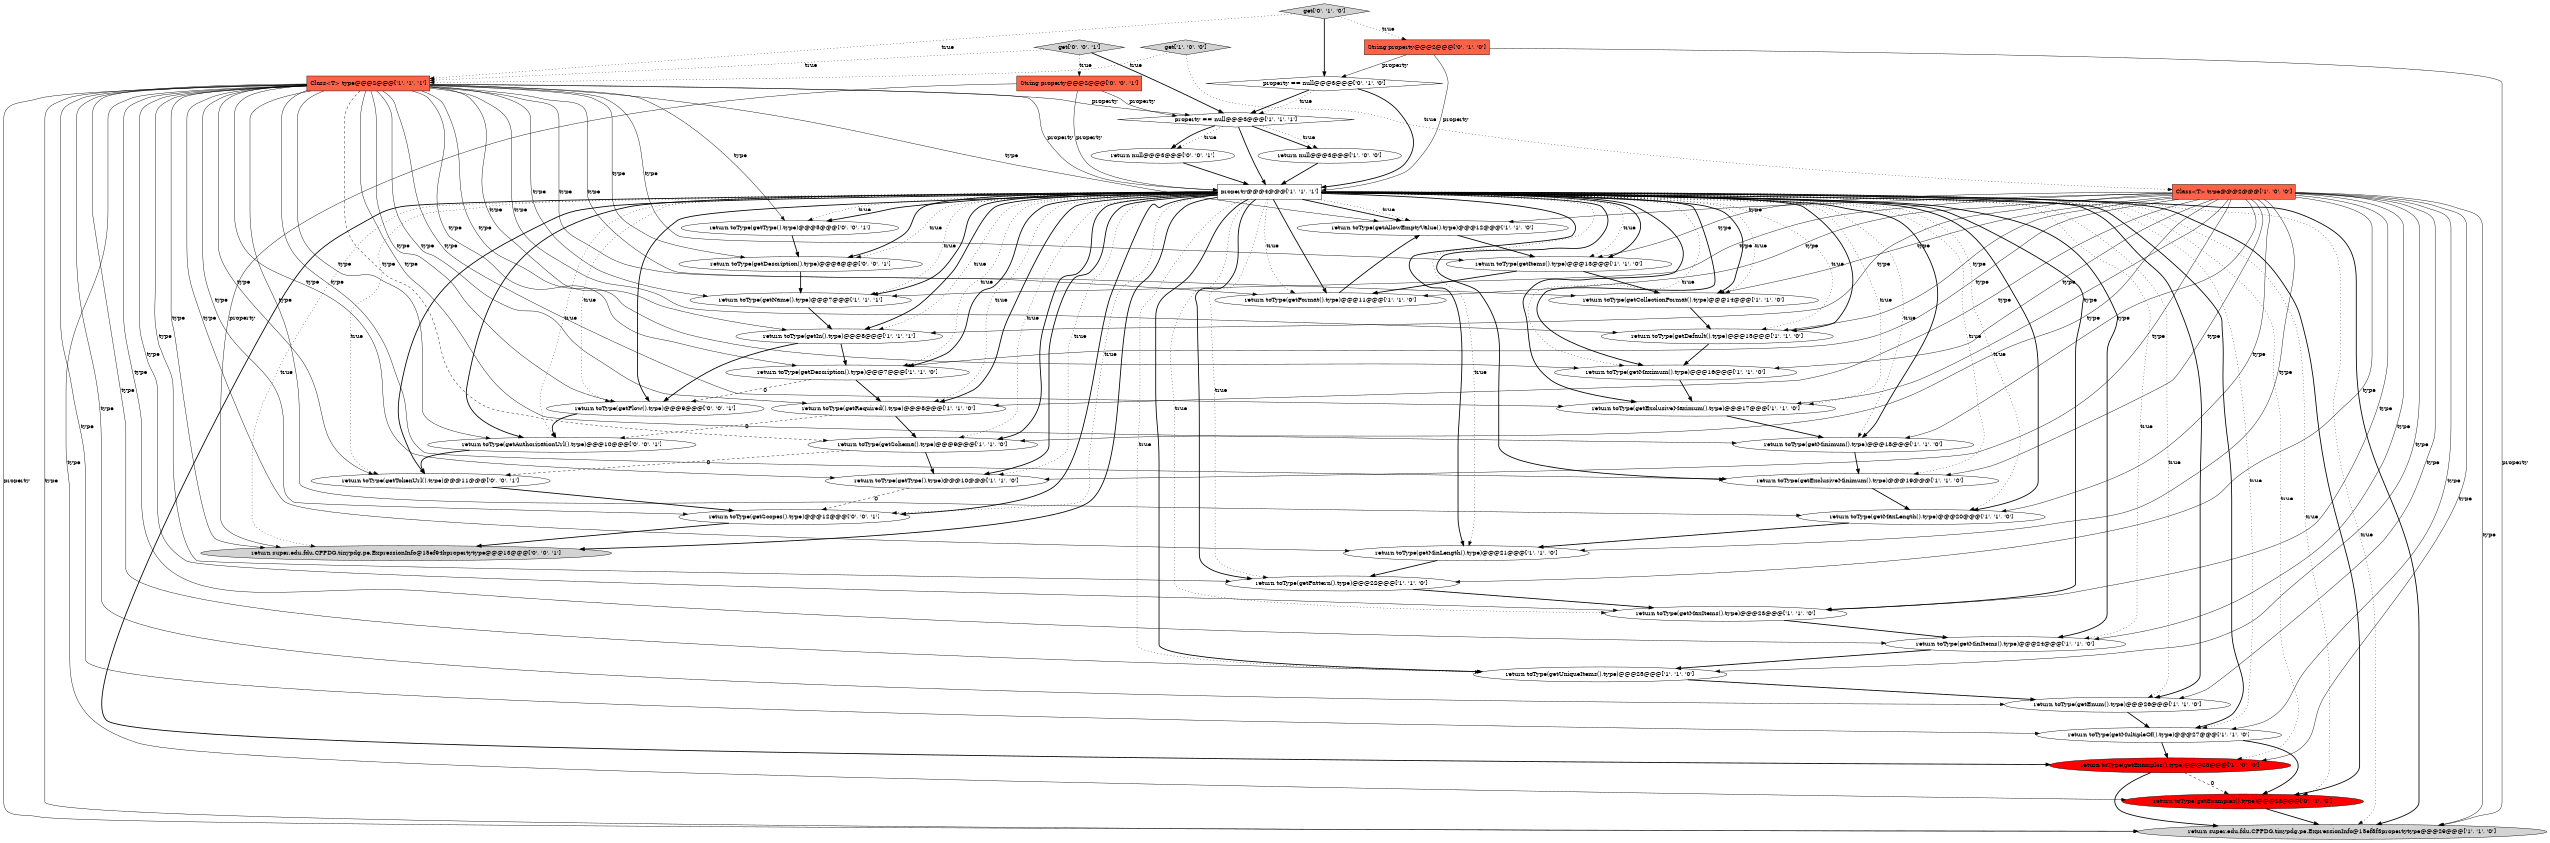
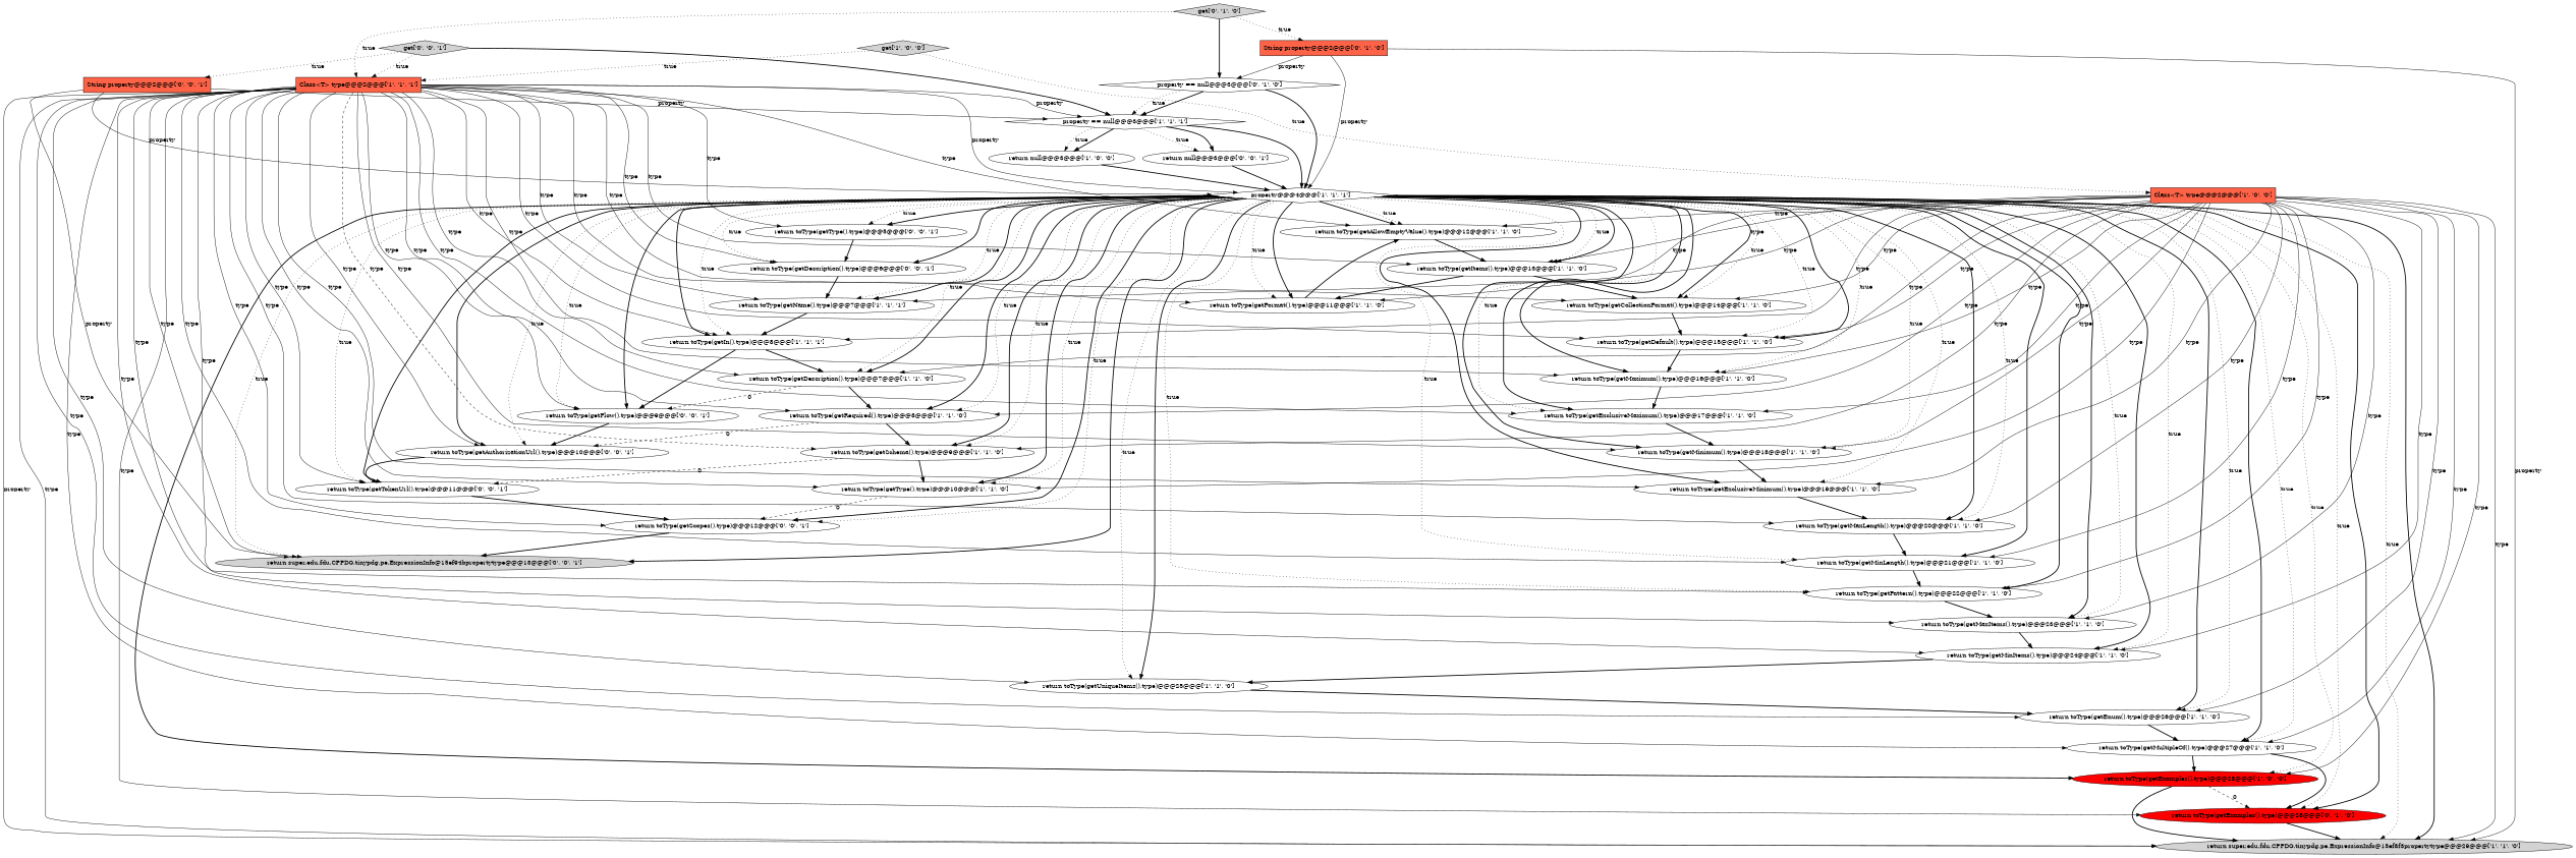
  digraph {
    node [fillcolor=white shape=ellipse style=filled]
    edge [style=bold]
    n1 [label="return toType(getMinItems(),type)@@@24@@@['1', '1', '0']"]
    n2 [label="return toType(getUniqueItems(),type)@@@25@@@['1', '1', '0']"]
    n3 [label="return toType(getEnum(),type)@@@26@@@['1', '1', '0']"]
    n4 [fillcolor=lightgray label="get['1', '0', '0']" shape=diamond]
    n5 [fillcolor=tomato label="Class<T> type@@@2@@@['1', '0', '0']" shape=box]
    n6 [fillcolor=tomato label="Class<T> type@@@2@@@['1', '1', '1']" shape=box]
    n7 [label="return toType(getRequired(),type)@@@8@@@['1', '1', '0']"]
    n8 [label="return toType(getDefault(),type)@@@15@@@['1', '1', '0']"]
    n9 [fillcolor=red label="return toType(getExamples(),type)@@@28@@@['1', '0', '0']"]
    n10 [label="return toType(getMaxItems(),type)@@@23@@@['1', '1', '0']"]
    n11 [label="return toType(getMinLength(),type)@@@21@@@['1', '1', '0']"]
    n12 [label="return toType(getAllowEmptyValue(),type)@@@12@@@['1', '1', '0']"]
    n13 [label="return toType(getCollectionFormat(),type)@@@14@@@['1', '1', '0']"]
    n14 [label="return toType(getName(),type)@@@7@@@['1', '1', '1']"]
    n15 [label="return toType(getMaxLength(),type)@@@20@@@['1', '1', '0']"]
    n16 [label="return toType(getFormat(),type)@@@11@@@['1', '1', '0']"]
    n17 [label="return toType(getType(),type)@@@10@@@['1', '1', '0']"]
    n18 [label="return toType(getPattern(),type)@@@22@@@['1', '1', '0']"]
    n19 [label="return toType(getIn(),type)@@@8@@@['1', '1', '1']"]
    n20 [label="return toType(getExclusiveMaximum(),type)@@@17@@@['1', '1', '0']"]
    n21 [label="return toType(getMinimum(),type)@@@18@@@['1', '1', '0']"]
    n22 [label="return toType(getMultipleOf(),type)@@@27@@@['1', '1', '0']"]
    n23 [label="return toType(getMaximum(),type)@@@16@@@['1', '1', '0']"]
    n24 [fillcolor=lightgray label="return super.edu.fdu.CPPDG.tinypdg.pe.ExpressionInfo@15ef8f3propertytype@@@29@@@['1', '1', '0']"]
    n25 [label="return toType(getSchema(),type)@@@9@@@['1', '1', '0']"]
    n26 [label="return toType(getItems(),type)@@@13@@@['1', '1', '0']"]
    n27 [label="return toType(getExclusiveMinimum(),type)@@@19@@@['1', '1', '0']"]
    n28 [label="return toType(getDescription(),type)@@@7@@@['1', '1', '0']"]
    n29 [label="property == null@@@3@@@['1', '1', '1']" shape=diamond]
-   n30 [label="property@@@4@@@['1', '1', '1']" shape=box]
+   n30 [label="property@@@4@@@['1', '1', '1']" shape=diamond]
    n31 [fillcolor=lightgray label="return super.edu.fdu.CPPDG.tinypdg.pe.ExpressionInfo@15ef94bpropertytype@@@13@@@['0', '0', '1']"]
    n32 [label="return toType(getAuthorizationUrl(),type)@@@10@@@['0', '0', '1']"]
    n33 [fillcolor=red label="return toType(getExamples(),type)@@@28@@@['0', '1', '0']"]
    n34 [label="return toType(getType(),type)@@@5@@@['0', '0', '1']"]
    n35 [label="return toType(getDescription(),type)@@@6@@@['0', '0', '1']"]
    n36 [label="return toType(getTokenUrl(),type)@@@11@@@['0', '0', '1']"]
    n37 [label="return toType(getFlow(),type)@@@9@@@['0', '0', '1']"]
    n38 [label="return toType(getScopes(),type)@@@12@@@['0', '0', '1']"]
    n39 [label="return null@@@3@@@['1', '0', '0']"]
    n40 [label="return null@@@3@@@['0', '0', '1']"]
    n41 [fillcolor=tomato label="String property@@@2@@@['0', '0', '1']" shape=box]
    n42 [fillcolor=tomato label="String property@@@2@@@['0', '1', '0']" shape=box]
    n43 [label="property == null@@@3@@@['0', '1', '0']" shape=diamond]
    n44 [fillcolor=lightgray label="get['0', '1', '0']" shape=diamond]
    n45 [fillcolor=lightgray label="get['0', '0', '1']" shape=diamond]
    n1 -> n2
    n2 -> n3
    n3 -> n22
    n4 -> n5 [label=true style=dotted]
    n4 -> n6 [label=true style=dotted]
    n5 -> n1 [label=type style=solid]
-   n5 -> n2 [label=type style=solid]
    n5 -> n3 [label=type style=solid]
    n5 -> n7 [label=type style=solid]
    n5 -> n8 [label=type style=solid]
    n5 -> n9 [label=type style=solid]
    n5 -> n10 [label=type style=solid]
    n5 -> n11 [label=type style=solid]
    n5 -> n12 [label=type style=solid]
    n5 -> n13 [label=type style=solid]
    n5 -> n14 [label=type style=solid]
    n5 -> n15 [label=type style=solid]
    n5 -> n16 [label=type style=solid]
    n5 -> n17 [label=type style=solid]
    n5 -> n18 [label=type style=solid]
    n5 -> n19 [label=type style=solid]
    n5 -> n20 [label=type style=solid]
    n5 -> n21 [label=type style=solid]
    n5 -> n22 [label=type style=solid]
    n5 -> n23 [label=type style=solid]
    n5 -> n24 [label=type style=solid]
    n5 -> n25 [label=type style=solid]
    n5 -> n26 [label=type style=solid]
    n5 -> n27 [label=type style=solid]
    n5 -> n28 [label=type style=solid]
    n6 -> n1 [label=type style=solid]
    n6 -> n2 [label=type style=solid]
    n6 -> n3 [label=type style=solid]
    n6 -> n7 [label=type style=solid]
    n6 -> n8 [label=type style=solid]
    n6 -> n10 [label=type style=solid]
    n6 -> n11 [label=type style=solid]
    n6 -> n12 [label=type style=solid]
    n6 -> n13 [label=type style=solid]
    n6 -> n14 [label=type style=solid]
    n6 -> n15 [label=type style=solid]
    n6 -> n16 [label=type style=solid]
    n6 -> n17 [label=type style=solid]
    n6 -> n18 [label=type style=solid]
    n6 -> n19 [label=type style=solid]
    n6 -> n20 [label=type style=solid]
    n6 -> n21 [label=type style=solid]
    n6 -> n22 [label=type style=solid]
    n6 -> n23 [label=type style=solid]
    n6 -> n24 [label=property style=solid]
    n6 -> n24 [label=type style=solid]
    n6 -> n25 [label=type style=dashed]
    n6 -> n26 [label=type style=solid]
    n6 -> n27 [label=type style=solid]
    n6 -> n28 [label=type style=solid]
    n6 -> n29 [label=property style=solid]
    n6 -> n30 [label=property style=solid]
    n6 -> n31 [label=type style=solid]
    n6 -> n32 [label=type style=solid]
    n6 -> n33 [label=type style=solid]
    n6 -> n34 [label=type style=solid]
    n6 -> n35 [label=type style=solid]
    n6 -> n36 [label=type style=solid]
    n6 -> n37 [label=type style=solid]
    n6 -> n38 [label=type style=solid]
    n7 -> n25
    n7 -> n32 [label=0 style=dashed]
    n8 -> n23
    n9 -> n24
    n9 -> n33 [label=0 style=dashed]
    n10 -> n1
    n11 -> n18
    n12 -> n26
    n13 -> n8
    n14 -> n19
    n15 -> n11
    n16 -> n12
    n17 -> n38 [label=0 style=dashed]
    n18 -> n10
    n19 -> n28
    n19 -> n37
    n20 -> n21
    n21 -> n27
    n22 -> n9
    n22 -> n33
    n23 -> n20
    n25 -> n17
    n25 -> n36 [label=0 style=dashed]
    n26 -> n13
    n26 -> n16
    n27 -> n15
    n28 -> n7
    n28 -> n37 [label=0 style=dashed]
    n29 -> n30
    n29 -> n39
    n29 -> n39 [label=true style=dotted]
    n29 -> n40
    n29 -> n40 [label=true style=dotted]
    n30 -> n1 [label=true style=dotted]
    n30 -> n1
    n30 -> n2
    n30 -> n2 [label=true style=dotted]
    n30 -> n3
    n30 -> n3 [label=true style=dotted]
    n30 -> n7 [label=true style=dotted]
    n30 -> n7
    n30 -> n8
    n30 -> n8 [label=true style=dotted]
    n30 -> n9
    n30 -> n9 [label=true style=dotted]
    n30 -> n10
    n30 -> n10 [label=true style=dotted]
    n30 -> n11
    n30 -> n11 [label=true style=dotted]
    n30 -> n12
    n30 -> n12 [label=true style=dotted]
    n30 -> n13
    n30 -> n13 [label=true style=dotted]
    n30 -> n14 [label=true style=dotted]
    n30 -> n14
    n30 -> n15 [label=true style=dotted]
    n30 -> n15
    n30 -> n16 [label=true style=dotted]
    n30 -> n16
    n30 -> n17
    n30 -> n17 [label=true style=dotted]
    n30 -> n18
    n30 -> n18 [label=true style=dotted]
    n30 -> n19
    n30 -> n19 [label=true style=dotted]
    n30 -> n20 [label=true style=dotted]
    n30 -> n20
    n30 -> n21 [label=true style=dotted]
    n30 -> n21
    n30 -> n22
    n30 -> n22 [label=true style=dotted]
    n30 -> n23
    n30 -> n23 [label=true style=dotted]
    n30 -> n24 [label=true style=dotted]
    n30 -> n24
    n30 -> n25
    n30 -> n25 [label=true style=dotted]
    n30 -> n26 [label=true style=dotted]
    n30 -> n26
    n30 -> n27 [label=true style=dotted]
    n30 -> n27
    n30 -> n28 [label=true style=dotted]
    n30 -> n28
    n30 -> n31 [label=true style=dotted]
    n30 -> n31
    n30 -> n32 [label=true style=dotted]
    n30 -> n32
    n30 -> n33 [label=true style=dotted]
    n30 -> n33
    n30 -> n34 [label=true style=dotted]
    n30 -> n34
    n30 -> n35
    n30 -> n35 [label=true style=dotted]
    n30 -> n36
    n30 -> n36 [label=true style=dotted]
    n30 -> n37 [label=true style=dotted]
    n30 -> n37
    n30 -> n38 [label=true style=dotted]
    n30 -> n38
    n32 -> n36
    n33 -> n24
    n34 -> n35
    n35 -> n14
    n36 -> n38
    n37 -> n32
    n38 -> n31
    n39 -> n30
    n40 -> n30
    n41 -> n29 [label=property style=solid]
    n41 -> n30 [label=property style=solid]
    n41 -> n31 [label=property style=solid]
    n42 -> n24 [label=property style=solid]
    n42 -> n30 [label=property style=solid]
    n42 -> n43 [label=property style=solid]
    n43 -> n29
    n43 -> n29 [label=true style=dotted]
    n43 -> n30
    n44 -> n6 [label=true style=dotted]
    n44 -> n42 [label=true style=dotted]
    n44 -> n43
    n45 -> n6 [label=true style=dotted]
    n45 -> n29
    n45 -> n41 [label=true style=dotted]
  }
